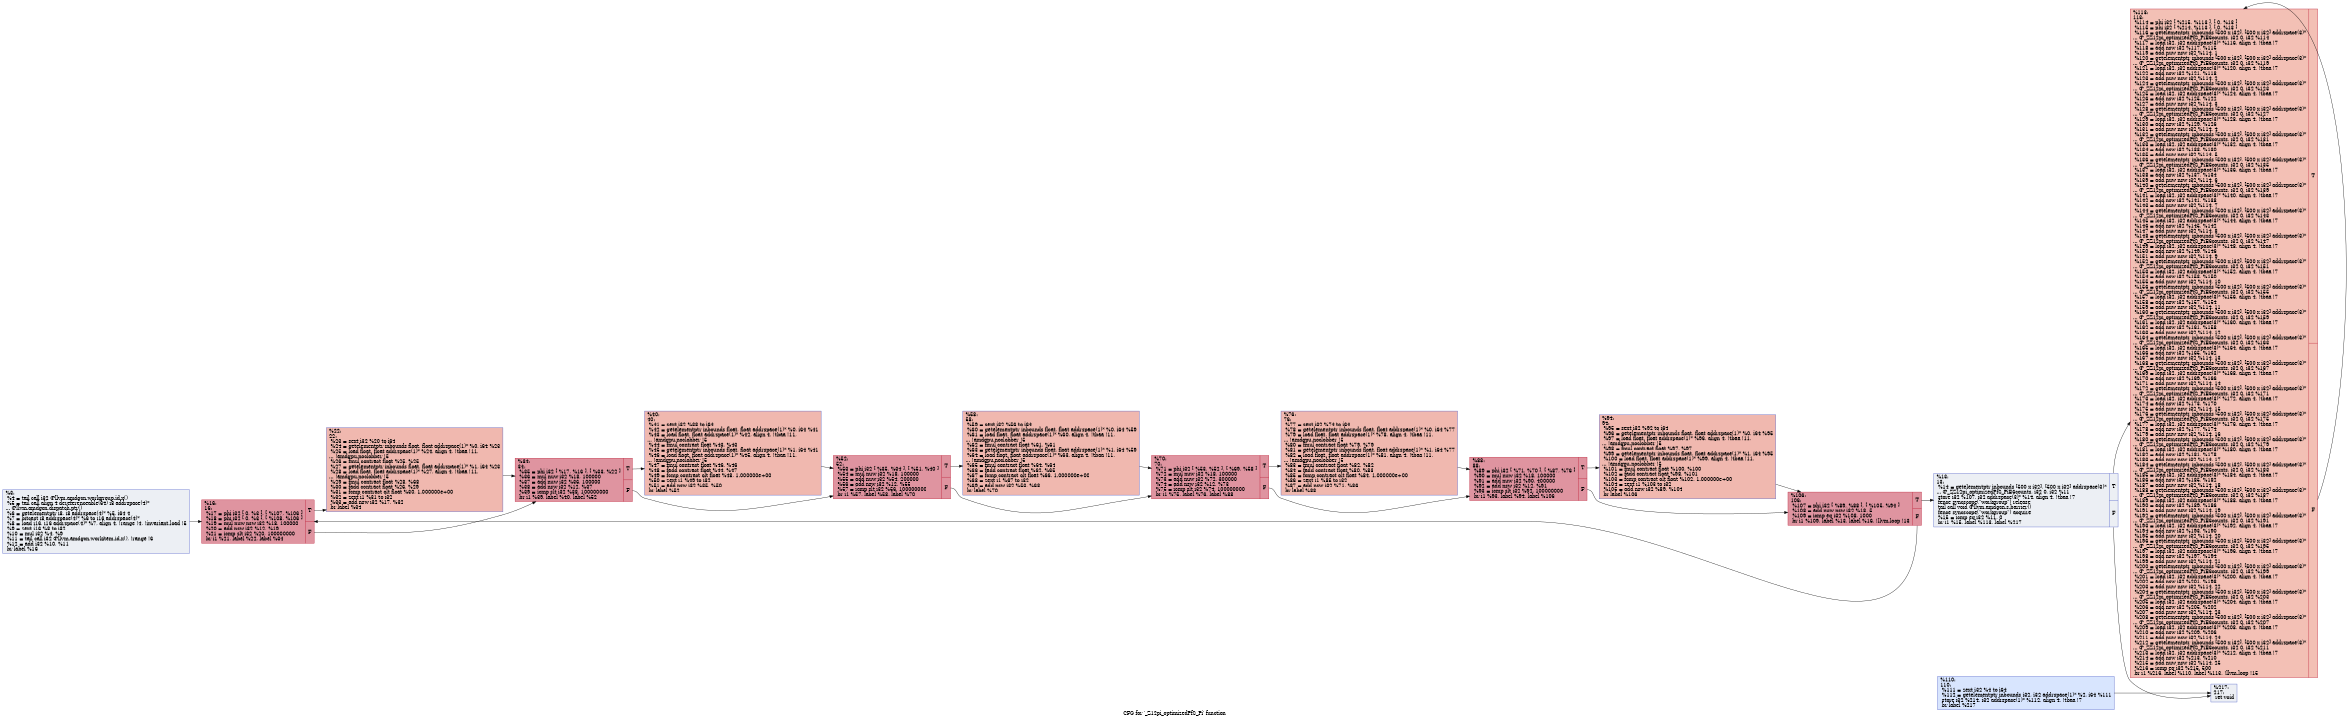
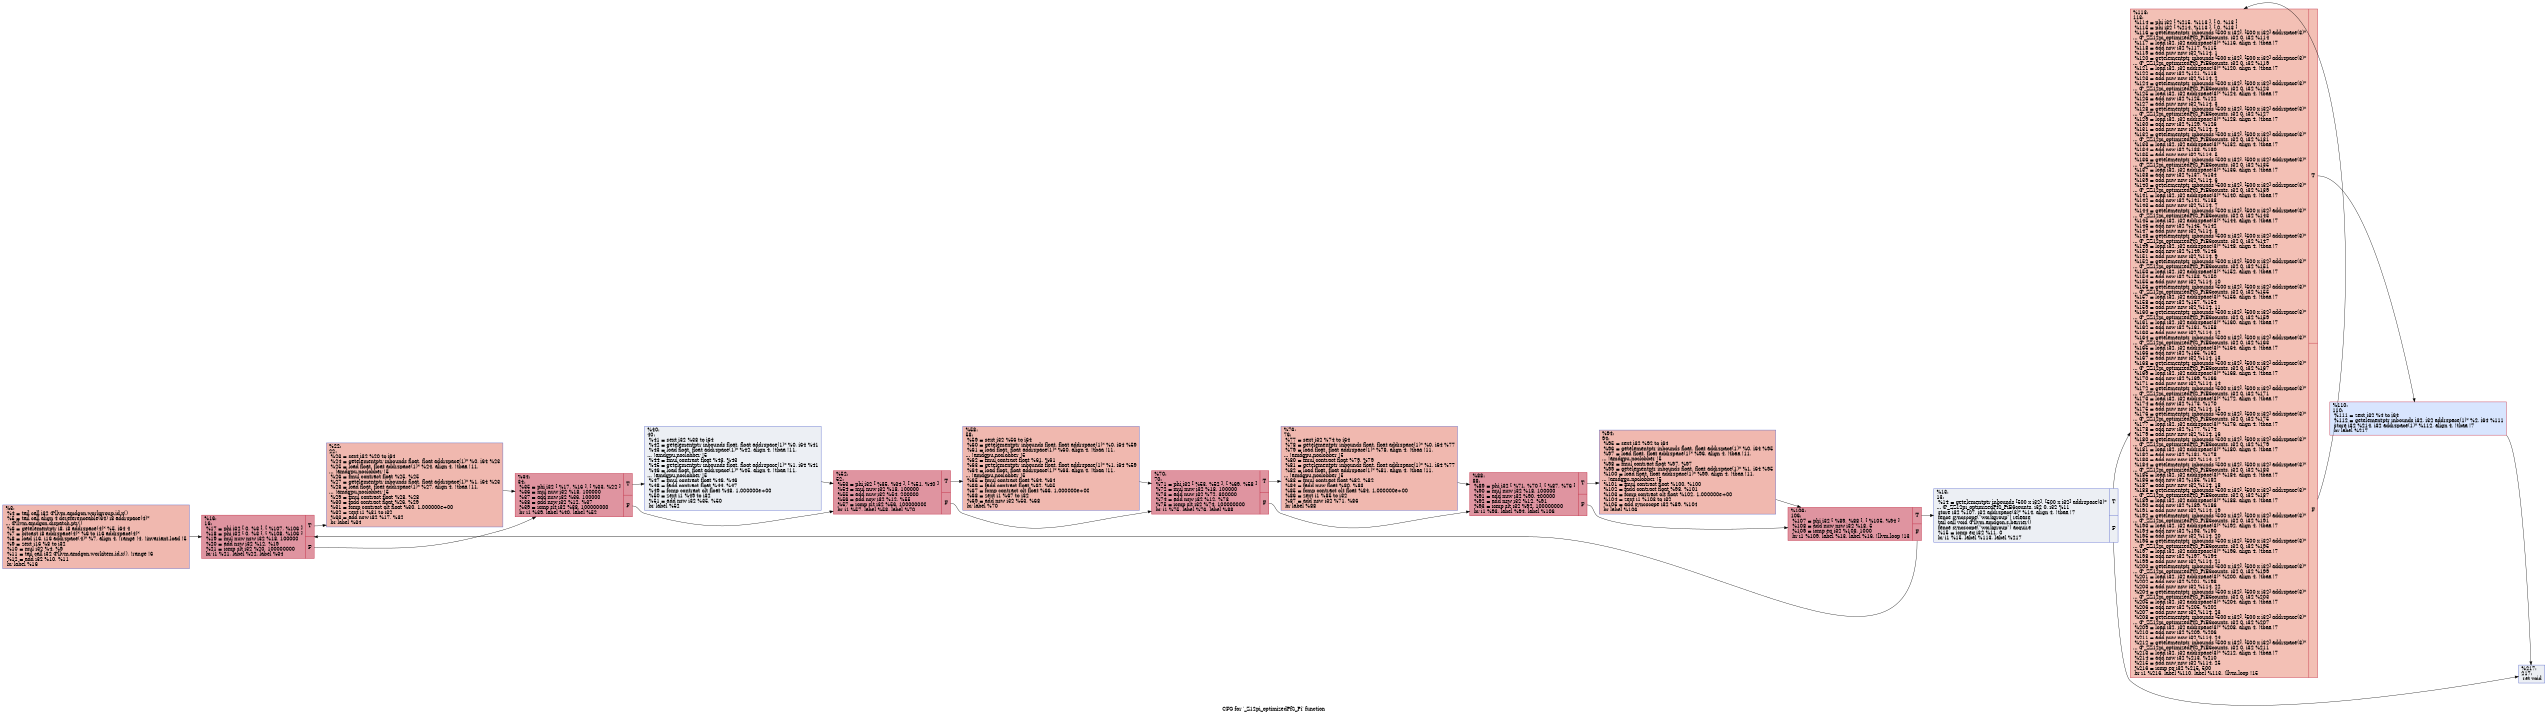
  digraph {
    label="CFG for '_Z12pi_optimizedPfS_Pi' function"
    rankdir=LR
    node [color="#3d50c3ff" fillcolor="#b70d2870" shape=record style=filled]
    edge [tailport=s0]
-   n1 [fillcolor="#d4dbe670" label="{%3:\l  %4 = tail call i32 @llvm.amdgcn.workgroup.id.x()\l  %5 = tail call align 4 dereferenceable(64) i8 addrspace(4)*\l... @llvm.amdgcn.dispatch.ptr()\l  %6 = getelementptr i8, i8 addrspace(4)* %5, i64 4\l  %7 = bitcast i8 addrspace(4)* %6 to i16 addrspace(4)*\l  %8 = load i16, i16 addrspace(4)* %7, align 4, !range !4, !invariant.load !5\l  %9 = zext i16 %8 to i32\l  %10 = mul i32 %4, %9\l  %11 = tail call i32 @llvm.amdgcn.workitem.id.x(), !range !6\l  %12 = add i32 %10, %11\l  br label %16\l}"]
+   n1 [fillcolor="#dc5d4a70" label="{%3:\l  %4 = tail call i32 @llvm.amdgcn.workgroup.id.x()\l  %5 = tail call align 4 dereferenceable(64) i8 addrspace(4)*\l... @llvm.amdgcn.dispatch.ptr()\l  %6 = getelementptr i8, i8 addrspace(4)* %5, i64 4\l  %7 = bitcast i8 addrspace(4)* %6 to i16 addrspace(4)*\l  %8 = load i16, i16 addrspace(4)* %7, align 4, !range !4, !invariant.load !5\l  %9 = zext i16 %8 to i32\l  %10 = mul i32 %4, %9\l  %11 = tail call i32 @llvm.amdgcn.workitem.id.x(), !range !6\l  %12 = add i32 %10, %11\l  br label %16\l}"]
    n2 [color="#b70d28ff" label="{%16:\l16:                                               \l  %17 = phi i32 [ 0, %3 ], [ %107, %106 ]\l  %18 = phi i32 [ 0, %3 ], [ %108, %106 ]\l  %19 = mul nuw nsw i32 %18, 100000\l  %20 = add nsw i32 %12, %19\l  %21 = icmp slt i32 %20, 100000000\l  br i1 %21, label %22, label %34\l|{<s0>T|<s1>F}}"]
-   n3 [fillcolor="#dc5d4a70" label="{%22:\l22:                                               \l  %23 = sext i32 %20 to i64\l  %24 = getelementptr inbounds float, float addrspace(1)* %0, i64 %23\l  %25 = load float, float addrspace(1)* %24, align 4, !tbaa !11,\l... !amdgpu.noclobber !5\l  %26 = fmul contract float %25, %25\l  %27 = getelementptr inbounds float, float addrspace(1)* %1, i64 %23\l  %28 = load float, float addrspace(1)* %27, align 4, !tbaa !11,\l... !amdgpu.noclobber !5\l  %29 = fmul contract float %28, %68\l  %30 = fadd contract float %26, %29\l  %31 = fcmp contract olt float %30, 1.000000e+00\l  %32 = zext i1 %31 to i32\l  %33 = add nsw i32 %17, %32\l  br label %34\l}"]
+   n3 [fillcolor="#dc5d4a70" label="{%22:\l22:                                               \l  %23 = sext i32 %20 to i64\l  %24 = getelementptr inbounds float, float addrspace(1)* %0, i64 %23\l  %25 = load float, float addrspace(1)* %24, align 4, !tbaa !11,\l... !amdgpu.noclobber !5\l  %26 = fmul contract float %25, %25\l  %27 = getelementptr inbounds float, float addrspace(1)* %1, i64 %23\l  %28 = load float, float addrspace(1)* %27, align 4, !tbaa !11,\l... !amdgpu.noclobber !5\l  %29 = fmul contract float %28, %28\l  %30 = fadd contract float %26, %29\l  %31 = fcmp contract olt float %30, 1.000000e+00\l  %32 = zext i1 %31 to i32\l  %33 = add nsw i32 %17, %32\l  br label %34\l}"]
    n4 [color="#b70d28ff" label="{%34:\l34:                                               \l  %35 = phi i32 [ %17, %16 ], [ %33, %22 ]\l  %36 = mul nuw i32 %18, 100000\l  %37 = add nuw i32 %36, 100000\l  %38 = add nsw i32 %12, %37\l  %39 = icmp slt i32 %38, 100000000\l  br i1 %39, label %40, label %52\l|{<s0>T|<s1>F}}"]
-   n5 [fillcolor="#dc5d4a70" label="{%40:\l40:                                               \l  %41 = sext i32 %38 to i64\l  %42 = getelementptr inbounds float, float addrspace(1)* %0, i64 %41\l  %43 = load float, float addrspace(1)* %42, align 4, !tbaa !11,\l... !amdgpu.noclobber !5\l  %44 = fmul contract float %43, %43\l  %45 = getelementptr inbounds float, float addrspace(1)* %1, i64 %41\l  %46 = load float, float addrspace(1)* %45, align 4, !tbaa !11,\l... !amdgpu.noclobber !5\l  %47 = fmul contract float %46, %46\l  %48 = fadd contract float %44, %47\l  %49 = fcmp contract olt float %48, 1.000000e+00\l  %50 = zext i1 %49 to i32\l  %51 = add nsw i32 %35, %50\l  br label %52\l}"]
+   n5 [fillcolor="#d4dbe670" label="{%40:\l40:                                               \l  %41 = sext i32 %38 to i64\l  %42 = getelementptr inbounds float, float addrspace(1)* %0, i64 %41\l  %43 = load float, float addrspace(1)* %42, align 4, !tbaa !11,\l... !amdgpu.noclobber !5\l  %44 = fmul contract float %43, %43\l  %45 = getelementptr inbounds float, float addrspace(1)* %1, i64 %41\l  %46 = load float, float addrspace(1)* %45, align 4, !tbaa !11,\l... !amdgpu.noclobber !5\l  %47 = fmul contract float %46, %46\l  %48 = fadd contract float %44, %47\l  %49 = fcmp contract olt float %48, 1.000000e+00\l  %50 = zext i1 %49 to i32\l  %51 = add nsw i32 %35, %50\l  br label %52\l}"]
    n6 [color="#b70d28ff" label="{%52:\l52:                                               \l  %53 = phi i32 [ %35, %34 ], [ %51, %40 ]\l  %54 = mul nuw i32 %18, 100000\l  %55 = add nuw i32 %54, 200000\l  %56 = add nsw i32 %12, %55\l  %57 = icmp slt i32 %56, 100000000\l  br i1 %57, label %58, label %70\l|{<s0>T|<s1>F}}"]
    n7 [fillcolor="#d4dbe670" label="{%13:\l13:                                               \l  %14 = getelementptr inbounds [500 x i32], [500 x i32] addrspace(3)*\l... @_ZZ12pi_optimizedPfS_PiE6counts, i32 0, i32 %11\l  store i32 %107, i32 addrspace(3)* %14, align 4, !tbaa !7\l  fence syncscope(\"workgroup\") release\l  tail call void @llvm.amdgcn.s.barrier()\l  fence syncscope(\"workgroup\") acquire\l  %15 = icmp eq i32 %11, 0\l  br i1 %15, label %113, label %217\l|{<s0>T|<s1>F}}"]
    n8 [color="#b70d28ff" fillcolor="#e5705870" label="{%113:\l113:                                              \l  %114 = phi i32 [ %215, %113 ], [ 0, %13 ]\l  %115 = phi i32 [ %214, %113 ], [ 0, %13 ]\l  %116 = getelementptr inbounds [500 x i32], [500 x i32] addrspace(3)*\l... @_ZZ12pi_optimizedPfS_PiE6counts, i32 0, i32 %114\l  %117 = load i32, i32 addrspace(3)* %116, align 4, !tbaa !7\l  %118 = add nsw i32 %117, %115\l  %119 = add nuw nsw i32 %114, 1\l  %120 = getelementptr inbounds [500 x i32], [500 x i32] addrspace(3)*\l... @_ZZ12pi_optimizedPfS_PiE6counts, i32 0, i32 %119\l  %121 = load i32, i32 addrspace(3)* %120, align 4, !tbaa !7\l  %122 = add nsw i32 %121, %118\l  %123 = add nuw nsw i32 %114, 2\l  %124 = getelementptr inbounds [500 x i32], [500 x i32] addrspace(3)*\l... @_ZZ12pi_optimizedPfS_PiE6counts, i32 0, i32 %123\l  %125 = load i32, i32 addrspace(3)* %124, align 4, !tbaa !7\l  %126 = add nsw i32 %125, %122\l  %127 = add nuw nsw i32 %114, 3\l  %128 = getelementptr inbounds [500 x i32], [500 x i32] addrspace(3)*\l... @_ZZ12pi_optimizedPfS_PiE6counts, i32 0, i32 %127\l  %129 = load i32, i32 addrspace(3)* %128, align 4, !tbaa !7\l  %130 = add nsw i32 %129, %126\l  %131 = add nuw nsw i32 %114, 4\l  %132 = getelementptr inbounds [500 x i32], [500 x i32] addrspace(3)*\l... @_ZZ12pi_optimizedPfS_PiE6counts, i32 0, i32 %131\l  %133 = load i32, i32 addrspace(3)* %132, align 4, !tbaa !7\l  %134 = add nsw i32 %133, %130\l  %135 = add nuw nsw i32 %114, 5\l  %136 = getelementptr inbounds [500 x i32], [500 x i32] addrspace(3)*\l... @_ZZ12pi_optimizedPfS_PiE6counts, i32 0, i32 %135\l  %137 = load i32, i32 addrspace(3)* %136, align 4, !tbaa !7\l  %138 = add nsw i32 %137, %134\l  %139 = add nuw nsw i32 %114, 6\l  %140 = getelementptr inbounds [500 x i32], [500 x i32] addrspace(3)*\l... @_ZZ12pi_optimizedPfS_PiE6counts, i32 0, i32 %139\l  %141 = load i32, i32 addrspace(3)* %140, align 4, !tbaa !7\l  %142 = add nsw i32 %141, %138\l  %143 = add nuw nsw i32 %114, 7\l  %144 = getelementptr inbounds [500 x i32], [500 x i32] addrspace(3)*\l... @_ZZ12pi_optimizedPfS_PiE6counts, i32 0, i32 %143\l  %145 = load i32, i32 addrspace(3)* %144, align 4, !tbaa !7\l  %146 = add nsw i32 %145, %142\l  %147 = add nuw nsw i32 %114, 8\l  %148 = getelementptr inbounds [500 x i32], [500 x i32] addrspace(3)*\l... @_ZZ12pi_optimizedPfS_PiE6counts, i32 0, i32 %147\l  %149 = load i32, i32 addrspace(3)* %148, align 4, !tbaa !7\l  %150 = add nsw i32 %149, %146\l  %151 = add nuw nsw i32 %114, 9\l  %152 = getelementptr inbounds [500 x i32], [500 x i32] addrspace(3)*\l... @_ZZ12pi_optimizedPfS_PiE6counts, i32 0, i32 %151\l  %153 = load i32, i32 addrspace(3)* %152, align 4, !tbaa !7\l  %154 = add nsw i32 %153, %150\l  %155 = add nuw nsw i32 %114, 10\l  %156 = getelementptr inbounds [500 x i32], [500 x i32] addrspace(3)*\l... @_ZZ12pi_optimizedPfS_PiE6counts, i32 0, i32 %155\l  %157 = load i32, i32 addrspace(3)* %156, align 4, !tbaa !7\l  %158 = add nsw i32 %157, %154\l  %159 = add nuw nsw i32 %114, 11\l  %160 = getelementptr inbounds [500 x i32], [500 x i32] addrspace(3)*\l... @_ZZ12pi_optimizedPfS_PiE6counts, i32 0, i32 %159\l  %161 = load i32, i32 addrspace(3)* %160, align 4, !tbaa !7\l  %162 = add nsw i32 %161, %158\l  %163 = add nuw nsw i32 %114, 12\l  %164 = getelementptr inbounds [500 x i32], [500 x i32] addrspace(3)*\l... @_ZZ12pi_optimizedPfS_PiE6counts, i32 0, i32 %163\l  %165 = load i32, i32 addrspace(3)* %164, align 4, !tbaa !7\l  %166 = add nsw i32 %165, %162\l  %167 = add nuw nsw i32 %114, 13\l  %168 = getelementptr inbounds [500 x i32], [500 x i32] addrspace(3)*\l... @_ZZ12pi_optimizedPfS_PiE6counts, i32 0, i32 %167\l  %169 = load i32, i32 addrspace(3)* %168, align 4, !tbaa !7\l  %170 = add nsw i32 %169, %166\l  %171 = add nuw nsw i32 %114, 14\l  %172 = getelementptr inbounds [500 x i32], [500 x i32] addrspace(3)*\l... @_ZZ12pi_optimizedPfS_PiE6counts, i32 0, i32 %171\l  %173 = load i32, i32 addrspace(3)* %172, align 4, !tbaa !7\l  %174 = add nsw i32 %173, %170\l  %175 = add nuw nsw i32 %114, 15\l  %176 = getelementptr inbounds [500 x i32], [500 x i32] addrspace(3)*\l... @_ZZ12pi_optimizedPfS_PiE6counts, i32 0, i32 %175\l  %177 = load i32, i32 addrspace(3)* %176, align 4, !tbaa !7\l  %178 = add nsw i32 %177, %174\l  %179 = add nuw nsw i32 %114, 16\l  %180 = getelementptr inbounds [500 x i32], [500 x i32] addrspace(3)*\l... @_ZZ12pi_optimizedPfS_PiE6counts, i32 0, i32 %179\l  %181 = load i32, i32 addrspace(3)* %180, align 4, !tbaa !7\l  %182 = add nsw i32 %181, %178\l  %183 = add nuw nsw i32 %114, 17\l  %184 = getelementptr inbounds [500 x i32], [500 x i32] addrspace(3)*\l... @_ZZ12pi_optimizedPfS_PiE6counts, i32 0, i32 %183\l  %185 = load i32, i32 addrspace(3)* %184, align 4, !tbaa !7\l  %186 = add nsw i32 %185, %182\l  %187 = add nuw nsw i32 %114, 18\l  %188 = getelementptr inbounds [500 x i32], [500 x i32] addrspace(3)*\l... @_ZZ12pi_optimizedPfS_PiE6counts, i32 0, i32 %187\l  %189 = load i32, i32 addrspace(3)* %188, align 4, !tbaa !7\l  %190 = add nsw i32 %189, %186\l  %191 = add nuw nsw i32 %114, 19\l  %192 = getelementptr inbounds [500 x i32], [500 x i32] addrspace(3)*\l... @_ZZ12pi_optimizedPfS_PiE6counts, i32 0, i32 %191\l  %193 = load i32, i32 addrspace(3)* %192, align 4, !tbaa !7\l  %194 = add nsw i32 %193, %190\l  %195 = add nuw nsw i32 %114, 20\l  %196 = getelementptr inbounds [500 x i32], [500 x i32] addrspace(3)*\l... @_ZZ12pi_optimizedPfS_PiE6counts, i32 0, i32 %195\l  %197 = load i32, i32 addrspace(3)* %196, align 4, !tbaa !7\l  %198 = add nsw i32 %197, %194\l  %199 = add nuw nsw i32 %114, 21\l  %200 = getelementptr inbounds [500 x i32], [500 x i32] addrspace(3)*\l... @_ZZ12pi_optimizedPfS_PiE6counts, i32 0, i32 %199\l  %201 = load i32, i32 addrspace(3)* %200, align 4, !tbaa !7\l  %202 = add nsw i32 %201, %198\l  %203 = add nuw nsw i32 %114, 22\l  %204 = getelementptr inbounds [500 x i32], [500 x i32] addrspace(3)*\l... @_ZZ12pi_optimizedPfS_PiE6counts, i32 0, i32 %203\l  %205 = load i32, i32 addrspace(3)* %204, align 4, !tbaa !7\l  %206 = add nsw i32 %205, %202\l  %207 = add nuw nsw i32 %114, 23\l  %208 = getelementptr inbounds [500 x i32], [500 x i32] addrspace(3)*\l... @_ZZ12pi_optimizedPfS_PiE6counts, i32 0, i32 %207\l  %209 = load i32, i32 addrspace(3)* %208, align 4, !tbaa !7\l  %210 = add nsw i32 %209, %206\l  %211 = add nuw nsw i32 %114, 24\l  %212 = getelementptr inbounds [500 x i32], [500 x i32] addrspace(3)*\l... @_ZZ12pi_optimizedPfS_PiE6counts, i32 0, i32 %211\l  %213 = load i32, i32 addrspace(3)* %212, align 4, !tbaa !7\l  %214 = add nsw i32 %213, %210\l  %215 = add nuw nsw i32 %114, 25\l  %216 = icmp eq i32 %215, 500\l  br i1 %216, label %110, label %113, !llvm.loop !15\l|{<s0>T|<s1>F}}"]
    n9 [fillcolor="#d4dbe670" label="{%217:\l217:                                              \l  ret void\l}"]
-   n10 [fillcolor="#a7c5fe70" label="{%110:\l110:                                              \l  %111 = zext i32 %4 to i64\l  %112 = getelementptr inbounds i32, i32 addrspace(1)* %2, i64 %111\l  store i32 %214, i32 addrspace(1)* %112, align 4, !tbaa !7\l  br label %217\l}"]
+   n10 [color="#b70d28ff" fillcolor="#a7c5fe70" label="{%110:\l110:                                              \l  %111 = zext i32 %4 to i64\l  %112 = getelementptr inbounds i32, i32 addrspace(1)* %2, i64 %111\l  store i32 %214, i32 addrspace(1)* %112, align 4, !tbaa !7\l  br label %217\l}"]
    n11 [fillcolor="#dc5d4a70" label="{%58:\l58:                                               \l  %59 = sext i32 %56 to i64\l  %60 = getelementptr inbounds float, float addrspace(1)* %0, i64 %59\l  %61 = load float, float addrspace(1)* %60, align 4, !tbaa !11,\l... !amdgpu.noclobber !5\l  %62 = fmul contract float %61, %61\l  %63 = getelementptr inbounds float, float addrspace(1)* %1, i64 %59\l  %64 = load float, float addrspace(1)* %63, align 4, !tbaa !11,\l... !amdgpu.noclobber !5\l  %65 = fmul contract float %64, %64\l  %66 = fadd contract float %62, %65\l  %67 = fcmp contract olt float %66, 1.000000e+00\l  %68 = zext i1 %67 to i32\l  %69 = add nsw i32 %53, %68\l  br label %70\l}"]
    n12 [color="#b70d28ff" label="{%70:\l70:                                               \l  %71 = phi i32 [ %53, %52 ], [ %69, %58 ]\l  %72 = mul nuw i32 %18, 100000\l  %73 = add nuw i32 %72, 300000\l  %74 = add nsw i32 %12, %73\l  %75 = icmp slt i32 %74, 100000000\l  br i1 %75, label %76, label %88\l|{<s0>T|<s1>F}}"]
-   n13 [fillcolor="#dc5d4a70" label="{%76:\l76:                                               \l  %77 = sext i32 %74 to i64\l  %78 = getelementptr inbounds float, float addrspace(1)* %0, i64 %77\l  %79 = load float, float addrspace(1)* %78, align 4, !tbaa !11,\l... !amdgpu.noclobber !5\l  %80 = fmul contract float %79, %79\l  %81 = getelementptr inbounds float, float addrspace(1)* %1, i64 %77\l  %82 = load float, float addrspace(1)* %81, align 4, !tbaa !11,\l... !amdgpu.noclobber !5\l  %83 = fmul contract float %82, %82\l  %84 = fadd contract float %80, %83\l  %85 = fcmp contract olt float %84, 1.000000e+00\l  %86 = zext i1 %85 to i32\l  %87 = add nsw i32 %71, %86\l  br label %88\l}"]
+   n13 [fillcolor="#dc5d4a70" label="{%76:\l76:                                               \l  %77 = sext i32 %74 to i64\l  %78 = getelementptr inbounds float, float addrspace(1)* %0, i64 %77\l  %79 = load float, float addrspace(1)* %78, align 4, !tbaa !11,\l... !amdgpu.noclobber !5\l  %80 = fmul contract float %79, %79\l  %81 = getelementptr inbounds float, float addrspace(1)* %1, i64 %77\l  %82 = load float, float addrspace(1)* %81, align 4, !tbaa !11,\l... !amdgpu.noclobber !5\l  %83 = fmul contract float %82, %82\l  %84 = fadd nuw float %80, %83\l  %85 = fcmp contract olt float %84, 1.000000e+00\l  %86 = zext i1 %85 to i32\l  %87 = add nsw i32 %71, %86\l  br label %88\l}"]
    n14 [color="#b70d28ff" label="{%88:\l88:                                               \l  %89 = phi i32 [ %71, %70 ], [ %87, %76 ]\l  %90 = mul nuw i32 %18, 100000\l  %91 = add nuw i32 %90, 400000\l  %92 = add nsw i32 %12, %91\l  %93 = icmp slt i32 %92, 100000000\l  br i1 %93, label %94, label %106\l|{<s0>T|<s1>F}}"]
-   n15 [fillcolor="#dc5d4a70" label="{%94:\l94:                                               \l  %95 = sext i32 %92 to i64\l  %96 = getelementptr inbounds float, float addrspace(1)* %0, i64 %95\l  %97 = load float, float addrspace(1)* %96, align 4, !tbaa !11,\l... !amdgpu.noclobber !5\l  %98 = fmul contract float %97, %97\l  %99 = getelementptr inbounds float, float addrspace(1)* %1, i64 %95\l  %100 = load float, float addrspace(1)* %99, align 4, !tbaa !11,\l... !amdgpu.noclobber !5\l  %101 = fmul contract float %100, %100\l  %102 = fadd contract float %98, %101\l  %103 = fcmp contract olt float %102, 1.000000e+00\l  %104 = zext i1 %103 to i32\l  %105 = add nsw i32 %89, %104\l  br label %106\l}"]
+   n15 [fillcolor="#dc5d4a70" label="{%94:\l94:                                               \l  %95 = sext i32 %92 to i64\l  %96 = getelementptr inbounds float, float addrspace(1)* %0, i64 %95\l  %97 = load float, float addrspace(1)* %96, align 4, !tbaa !11,\l... !amdgpu.noclobber !5\l  %98 = fmul contract float %97, %97\l  %99 = getelementptr inbounds float, float addrspace(1)* %1, i64 %95\l  %100 = load float, float addrspace(1)* %99, align 4, !tbaa !11,\l... !amdgpu.noclobber !5\l  %101 = fmul contract float %100, %100\l  %102 = fadd contract float %98, %101\l  %103 = fcmp contract olt float %102, 1.000000e+00\l  %104 = zext i1 %103 to i32\l  %105 = add syncscope i32 %89, %104\l  br label %106\l}"]
    n16 [color="#b70d28ff" label="{%106:\l106:                                              \l  %107 = phi i32 [ %89, %88 ], [ %105, %94 ]\l  %108 = add nuw nsw i32 %18, 5\l  %109 = icmp eq i32 %108, 1000\l  br i1 %109, label %13, label %16, !llvm.loop !13\l|{<s0>T|<s1>F}}"]
    n1 -> n2
    n2 -> n3
    n2 -> n4 [tailport=s1]
    n3 -> n4
    n4 -> n5
    n4 -> n6 [tailport=s1]
    n5 -> n6
    n6 -> n11
    n6 -> n12 [tailport=s1]
    n7 -> n8
    n7 -> n9 [tailport=s1]
    n8 -> n8 [tailport=s1]
+   n8 -> n10
    n10 -> n9
    n11 -> n12
    n12 -> n13
    n12 -> n14 [tailport=s1]
    n13 -> n14
    n14 -> n15
    n14 -> n16 [tailport=s1]
    n15 -> n16
    n16 -> n2 [tailport=s1]
    n16 -> n7
  }
